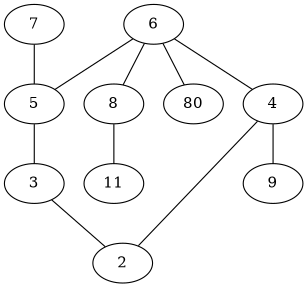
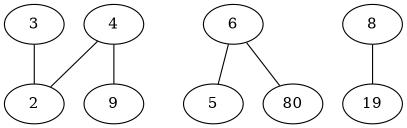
  graph {
    node [chem=C]
    edge [valence=1]
    3 [chem=N]
    2
    4
    9 [chem=H]
    5
    6
    8
    n8 [chem=H label=80]
-   11 [chem=H]
-   7 [chem=F]
+   11 [chem=H label=19]
    3 -- 2 [valence=2]
    4 -- 2
    4 -- 9
-   5 -- 3
-   6 -- 4 [valence=2]
    6 -- 5 [valence=2]
-   6 -- 8
    6 -- n8
    8 -- 11
-   7 -- 5
  }
